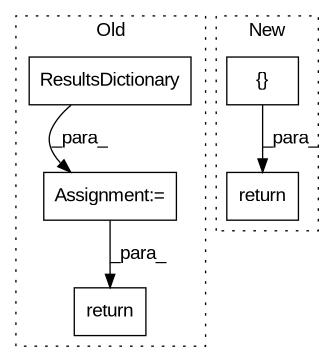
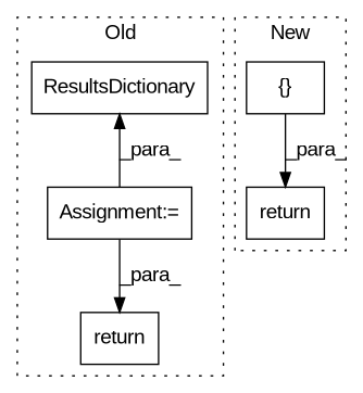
  digraph {
    fontname="Liberation Sans"
    node [a=41 l=7 shape=box fontname="Liberation Sans"]
    edge [fontname="Liberation Sans"]
    n1 [a=32 l=19 label=ResultsDictionary s=3295]
    n2 [label=return s=3397]
    n3 [a=7 l=1 label="Assignment:=" s=3294]
    n4 [label=return s=3323]
    n5 [a=4 l="1,1" label="{}" s="3339,3343"]
    subgraph cluster_1 {
      label=Old
      style=dotted
      n1
      n2
      n3
    }
    subgraph cluster_2 {
      label=New
      style=dotted
      n4
      n5
    }
-   n1 -> n3 [label=_para_]
+   n3 -> n1 [label=_para_]
    n3 -> n2 [label=_para_]
    n5 -> n4 [label=_para_]
  }
